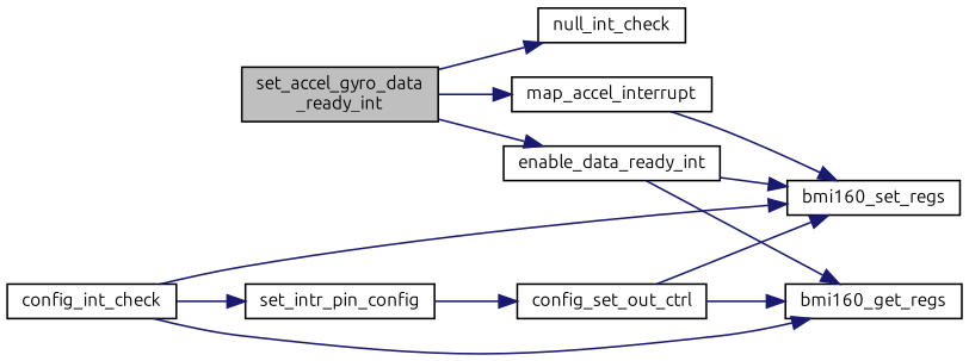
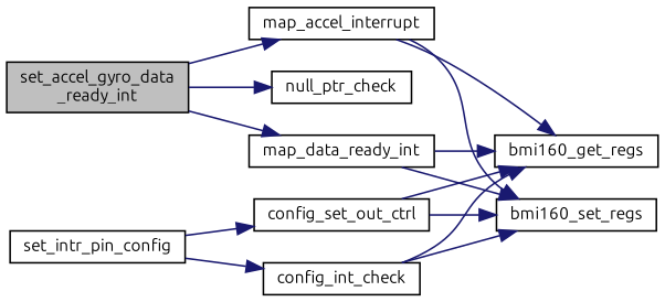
  digraph {
    fontname=Ubuntu
    rankdir=LR
    node [color=black fillcolor=white fontname=Ubuntu fontsize=10 shape=record style=filled]
    edge [color=midnightblue fontname=Ubuntu fontsize=10 labelfontname=Helvetica labelfontsize=10 style=solid]
    n1 [fillcolor=grey75 fontcolor=black height=0.2 label="set_accel_gyro_data\l_ready_int" width=0.4]
-   n2 [height=0.2 label=null_int_check width=0.4]
-   n3 [height=0.2 label=enable_data_ready_int width=0.4]
+   n2 [height=0.2 label=null_ptr_check width=0.4]
+   n3 [height=0.2 label=map_data_ready_int width=0.4]
    n4 [height=0.2 label=map_accel_interrupt width=0.4]
    n5 [height=0.2 label=bmi160_get_regs width=0.4]
    n6 [height=0.2 label=bmi160_set_regs width=0.4]
    n7 [height=0.2 label=set_intr_pin_config width=0.4]
    n8 [height=0.2 label=config_set_out_ctrl width=0.4]
    n9 [height=0.2 label=config_int_check width=0.4]
    n1 -> n2
    n1 -> n3
    n1 -> n4
    n3 -> n5
    n3 -> n6
+   n4 -> n5
    n4 -> n6
    n7 -> n8
-   n9 -> n7
+   n7 -> n9
    n8 -> n5
    n8 -> n6
    n9 -> n5
    n9 -> n6
  }
